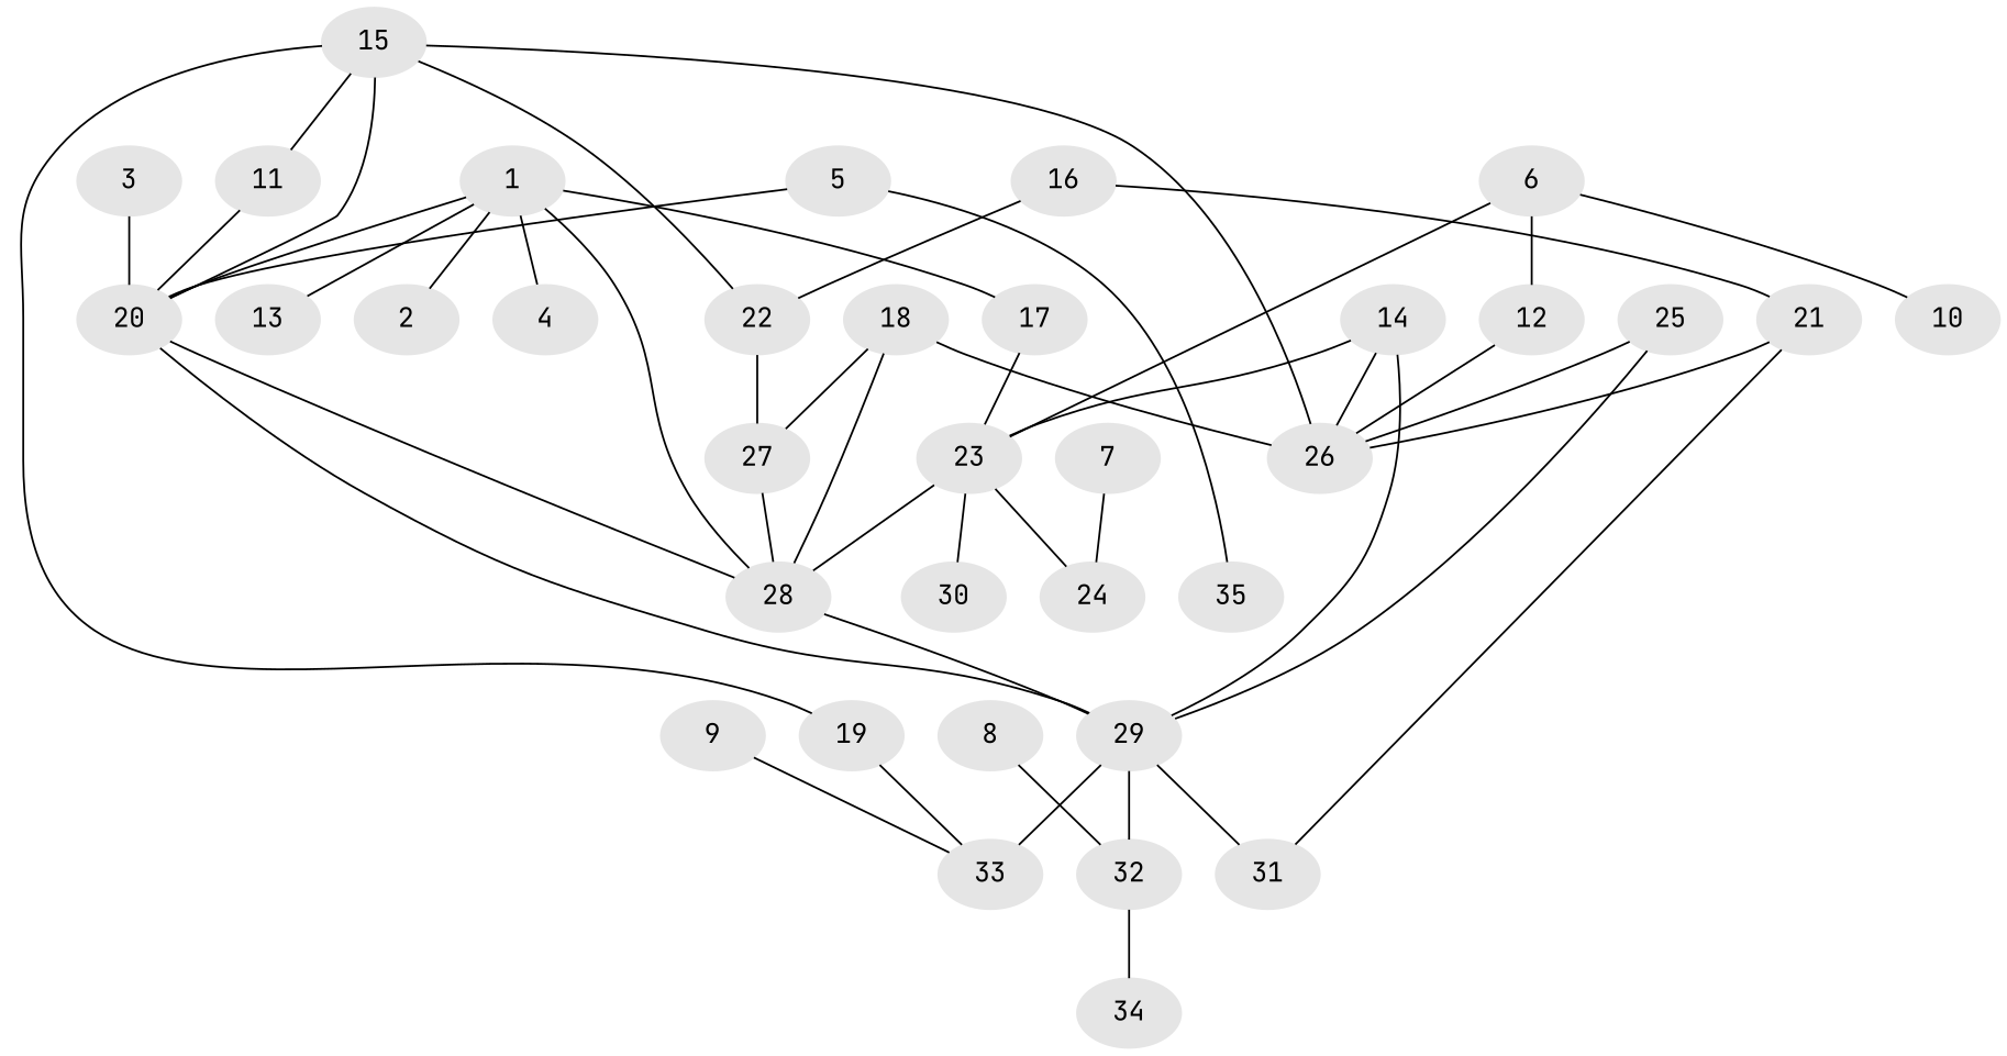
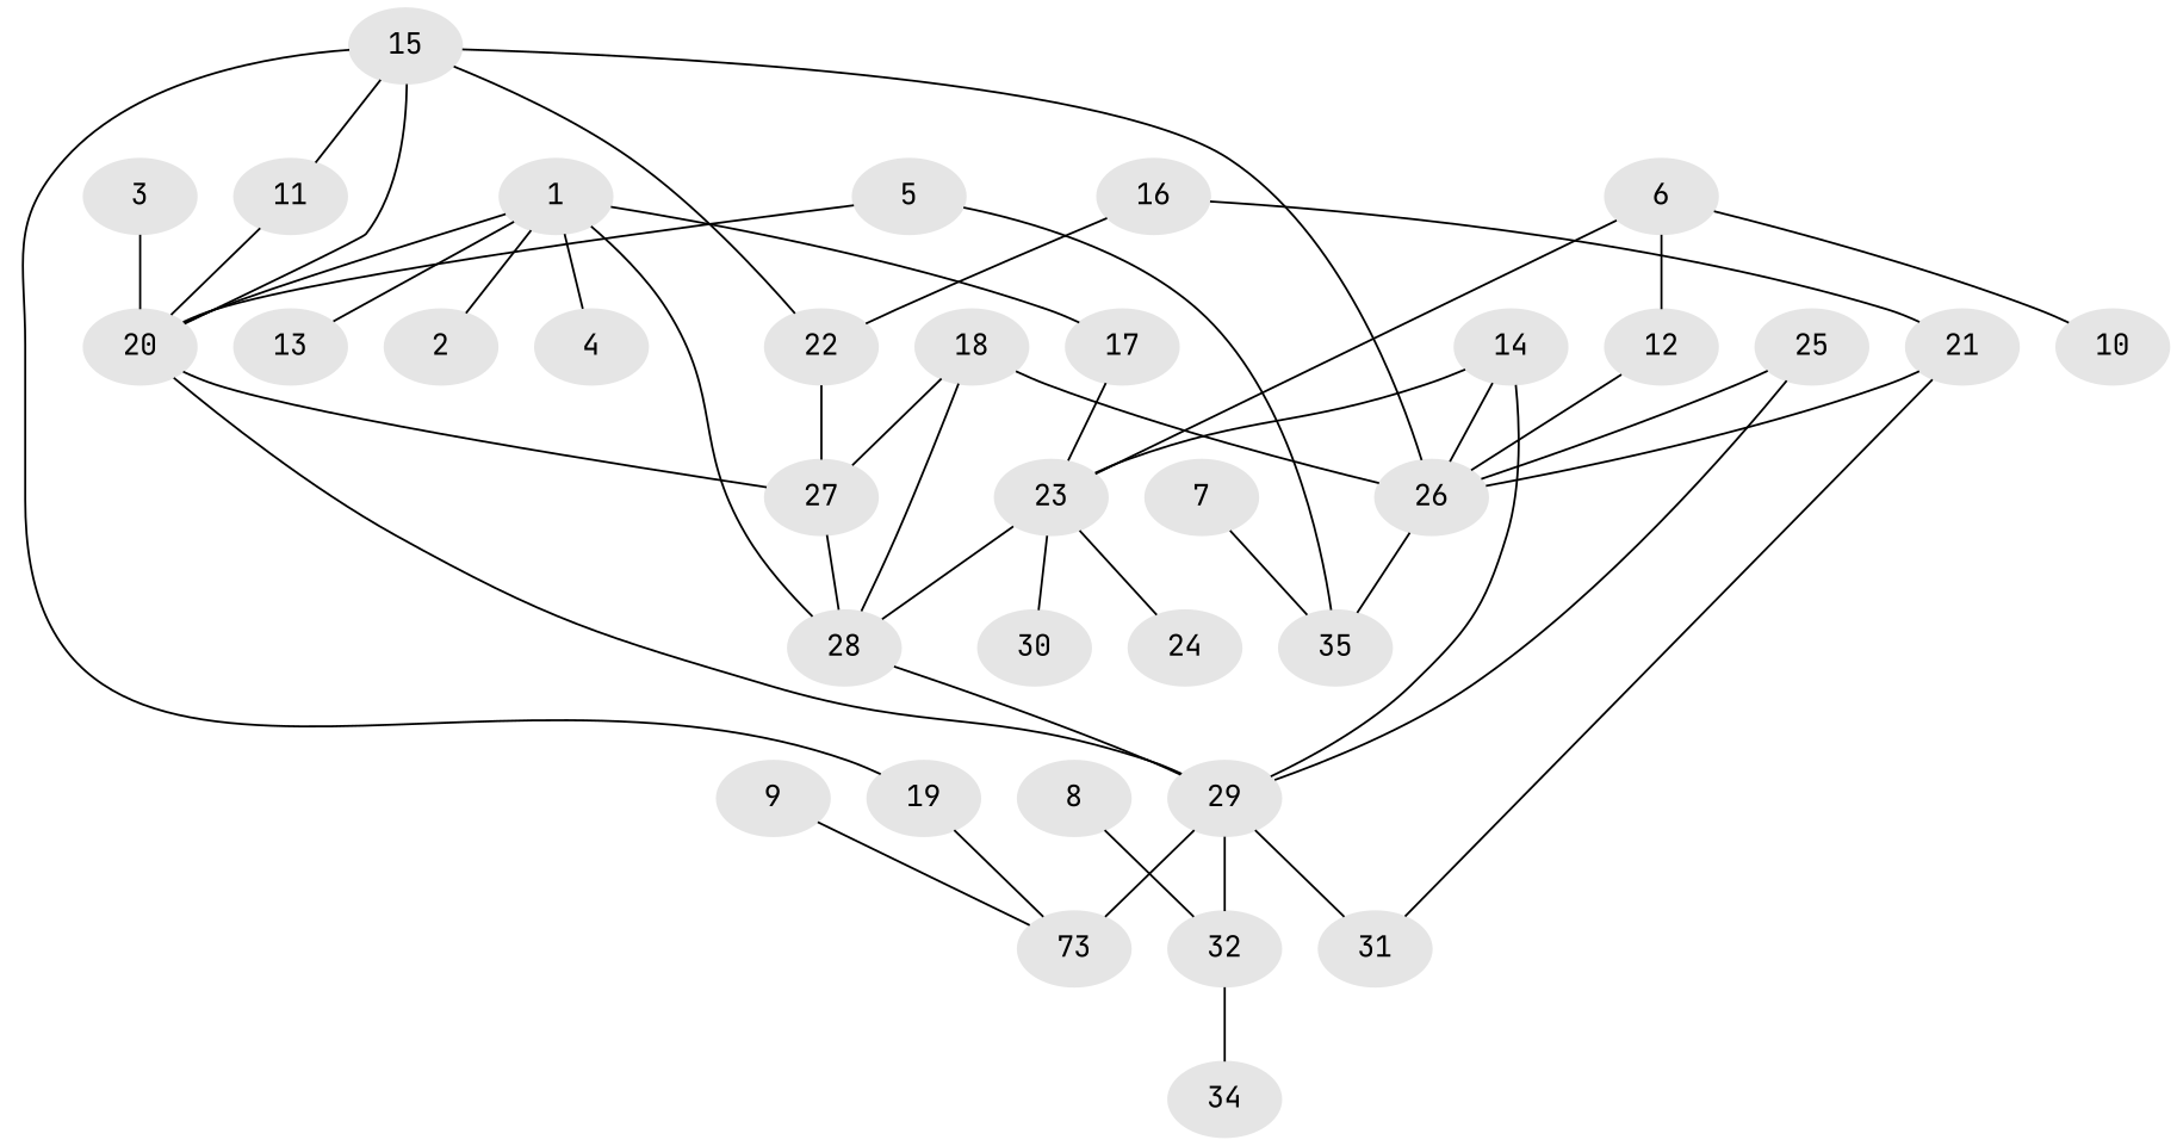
  graph {
    fontname="JetBrains Mono"
    node [color=gray90 fontname="JetBrains Mono" style=filled]
    edge [fontname="JetBrains Mono" weight=1.0]
    1
    2
    4
    13
    17
    20
    28
    23
    29
    27
    3
    5
    35
    6
    10
    12
    26
    24
    30
    7
    11
    8
    32
    34
    9
-   33
+   33 [label=73]
    14
    31
    15
    19
    22
    16
    21
    18
    25
    1 -- 2
    1 -- 4
    1 -- 13
    1 -- 17
    1 -- 20
    1 -- 28
    17 -- 23
    20 -- 29
-   20 -- 28
+   20 -- 27
    28 -- 29
    23 -- 28
    23 -- 24
    23 -- 30
    29 -- 32 [weight=2.0]
    29 -- 33 [weight=3.0]
    29 -- 31 [weight=2.0]
    27 -- 28
    3 -- 20
    5 -- 20
    5 -- 35
    6 -- 23
    6 -- 10
    6 -- 12
    12 -- 26
-   7 -- 24
+   26 -- 35
+   7 -- 35
    11 -- 20
    8 -- 32
    32 -- 34
    9 -- 33
    14 -- 23
    14 -- 29
    14 -- 26
    15 -- 20
    15 -- 26
    15 -- 11
    15 -- 19
    15 -- 22
    19 -- 33
    22 -- 27
    16 -- 22
    16 -- 21
    21 -- 26
    21 -- 31
    18 -- 28
    18 -- 27
    18 -- 26
    25 -- 29
    25 -- 26
  }
